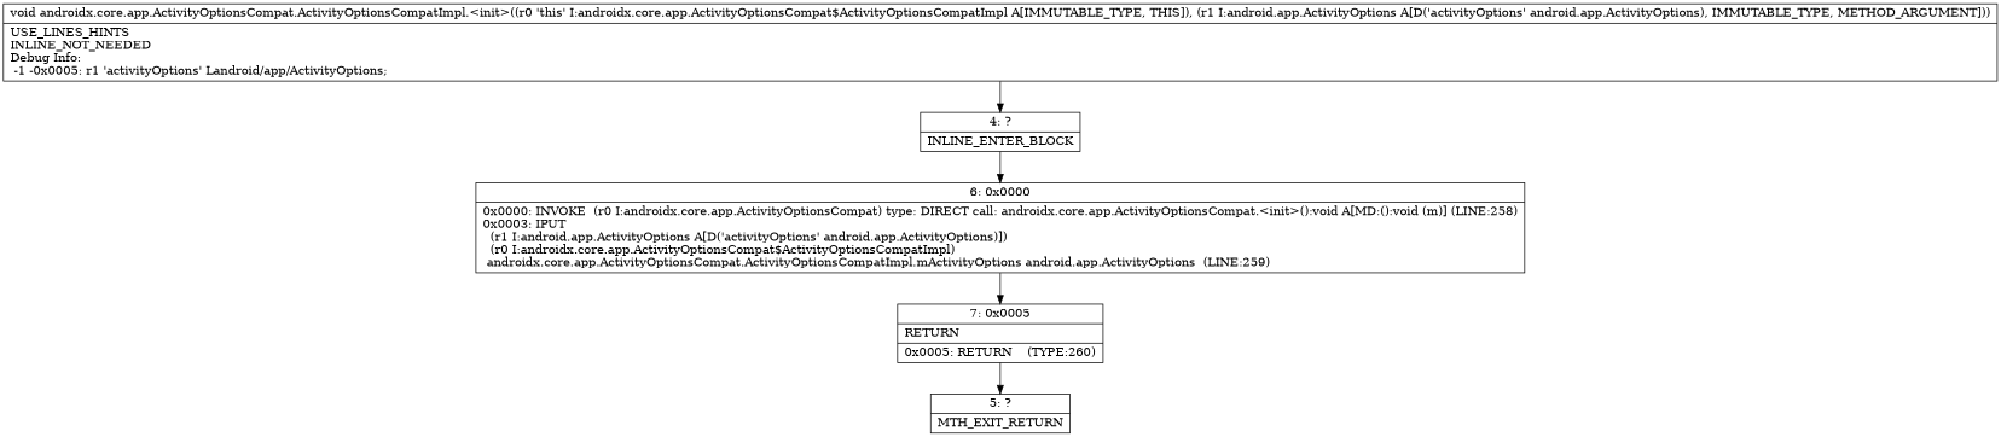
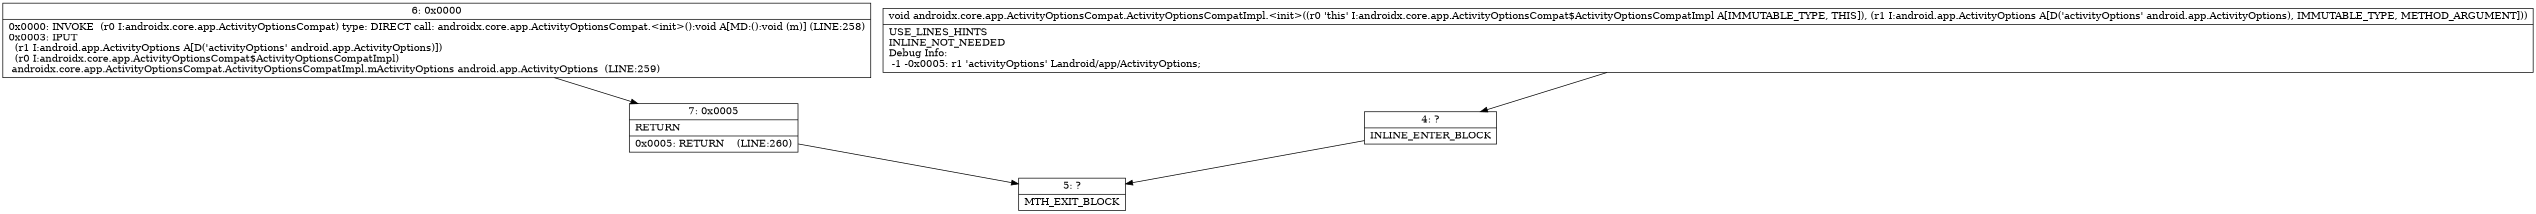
  digraph {
    node [shape=record]
    n1 [label="{4\:\ ?|INLINE_ENTER_BLOCK\l}"]
    n2 [label="{6\:\ 0x0000|0x0000: INVOKE  (r0 I:androidx.core.app.ActivityOptionsCompat) type: DIRECT call: androidx.core.app.ActivityOptionsCompat.\<init\>():void A[MD:():void (m)] (LINE:258)\l0x0003: IPUT  \l  (r1 I:android.app.ActivityOptions A[D('activityOptions' android.app.ActivityOptions)])\l  (r0 I:androidx.core.app.ActivityOptionsCompat$ActivityOptionsCompatImpl)\l androidx.core.app.ActivityOptionsCompat.ActivityOptionsCompatImpl.mActivityOptions android.app.ActivityOptions  (LINE:259)\l}"]
-   n3 [label="{7\:\ 0x0005|RETURN\l|0x0005: RETURN    (TYPE:260)\l}"]
-   n4 [label="{5\:\ ?|MTH_EXIT_RETURN\l}"]
+   n3 [label="{7\:\ 0x0005|RETURN\l|0x0005: RETURN    (LINE:260)\l}"]
+   n4 [label="{5\:\ ?|MTH_EXIT_BLOCK\l}"]
    n5 [label="{void androidx.core.app.ActivityOptionsCompat.ActivityOptionsCompatImpl.\<init\>((r0 'this' I:androidx.core.app.ActivityOptionsCompat$ActivityOptionsCompatImpl A[IMMUTABLE_TYPE, THIS]), (r1 I:android.app.ActivityOptions A[D('activityOptions' android.app.ActivityOptions), IMMUTABLE_TYPE, METHOD_ARGUMENT]))  | USE_LINES_HINTS\lINLINE_NOT_NEEDED\lDebug Info:\l  \-1 \-0x0005: r1 'activityOptions' Landroid\/app\/ActivityOptions;\l}"]
-   n1 -> n2
+   n1 -> n4
    n2 -> n3
    n3 -> n4
    n5 -> n1
  }
